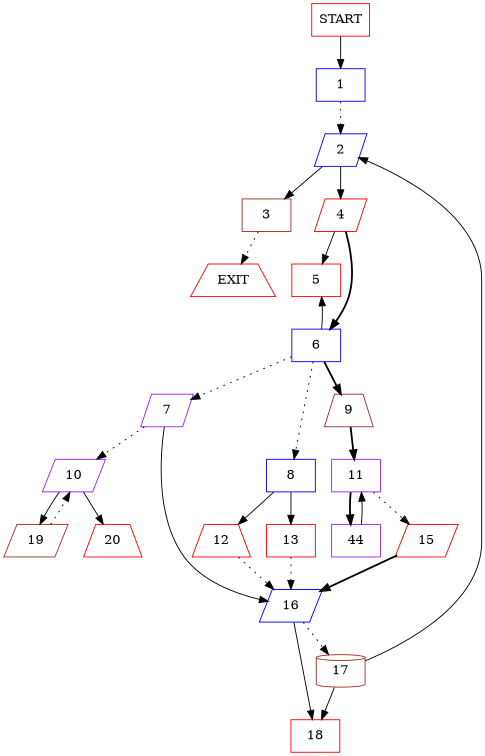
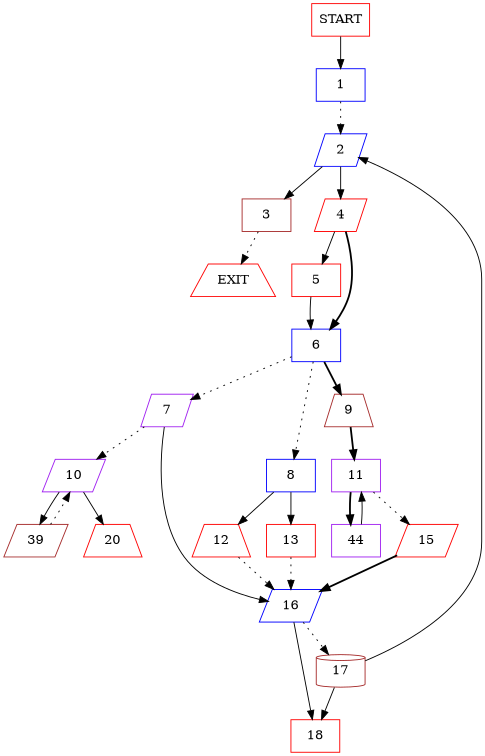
  digraph {
    node [color=red shape=box]
    edge [style=solid]
    n1 [label=START]
    1 [color=blue]
    2 [color=blue shape=parallelogram]
    n4 [label=EXIT shape=trapezium]
    3 [color=brown]
    4 [shape=parallelogram]
    5
    6 [color=blue]
    7 [color=purple shape=parallelogram]
    8 [color=blue]
    9 [color=brown shape=trapezium]
    10 [color=purple shape=parallelogram]
    16 [color=blue shape=parallelogram]
    12 [shape=trapezium]
    13
    11 [color=purple]
-   19 [color=brown shape=parallelogram]
+   19 [color=brown shape=parallelogram label=39]
    20 [shape=trapezium]
    n19 [color=purple label=44]
    15 [shape=parallelogram]
    17 [color=brown shape=cylinder]
    18
    n1 -> 1
    1 -> 2 [style=dotted]
    2 -> 3
    2 -> 4
    3 -> n4 [style=dotted]
    4 -> 5
    4 -> 6 [style=bold]
-   6 -> 5
+   5 -> 6
    6 -> 7 [style=dotted]
    6 -> 8 [style=dotted]
    6 -> 9 [style=bold]
    7 -> 10 [style=dotted]
    7 -> 16
    8 -> 12
    8 -> 13
    9 -> 11 [style=bold]
    10 -> 19
    10 -> 20
    16 -> 17 [style=dotted]
    16 -> 18
    12 -> 16 [style=dotted]
    13 -> 16 [style=dotted]
    11 -> n19 [style=bold]
    11 -> 15 [style=dotted]
    19 -> 10 [style=dotted]
    n19 -> 11
    15 -> 16 [style=bold]
    17 -> 2
    17 -> 18
  }
